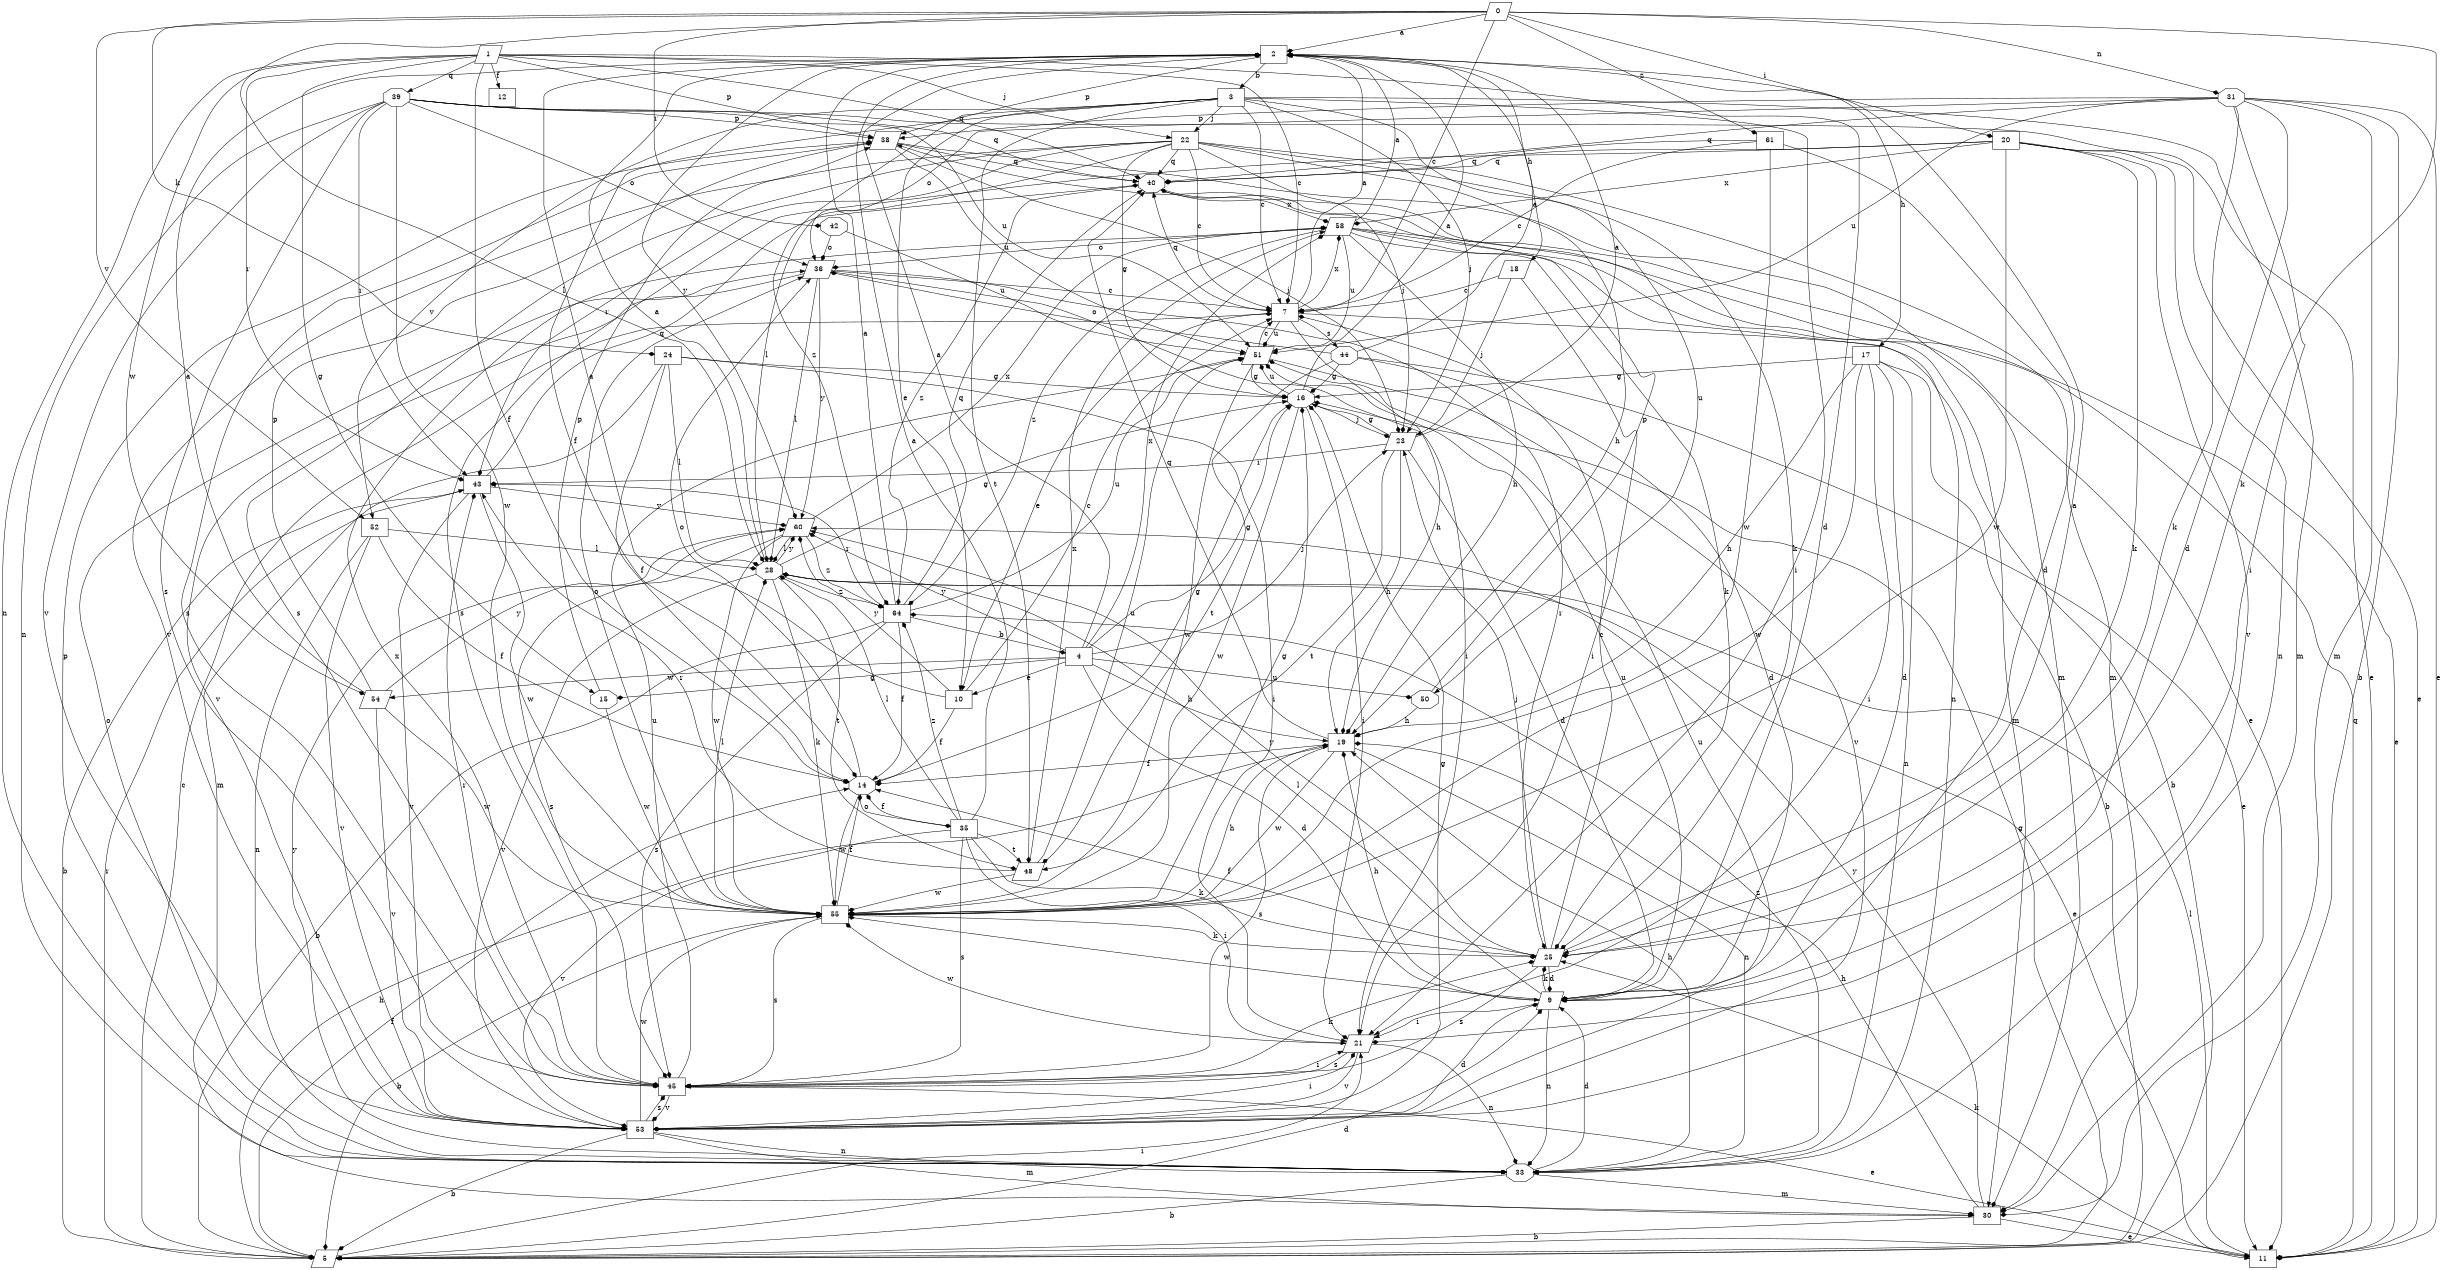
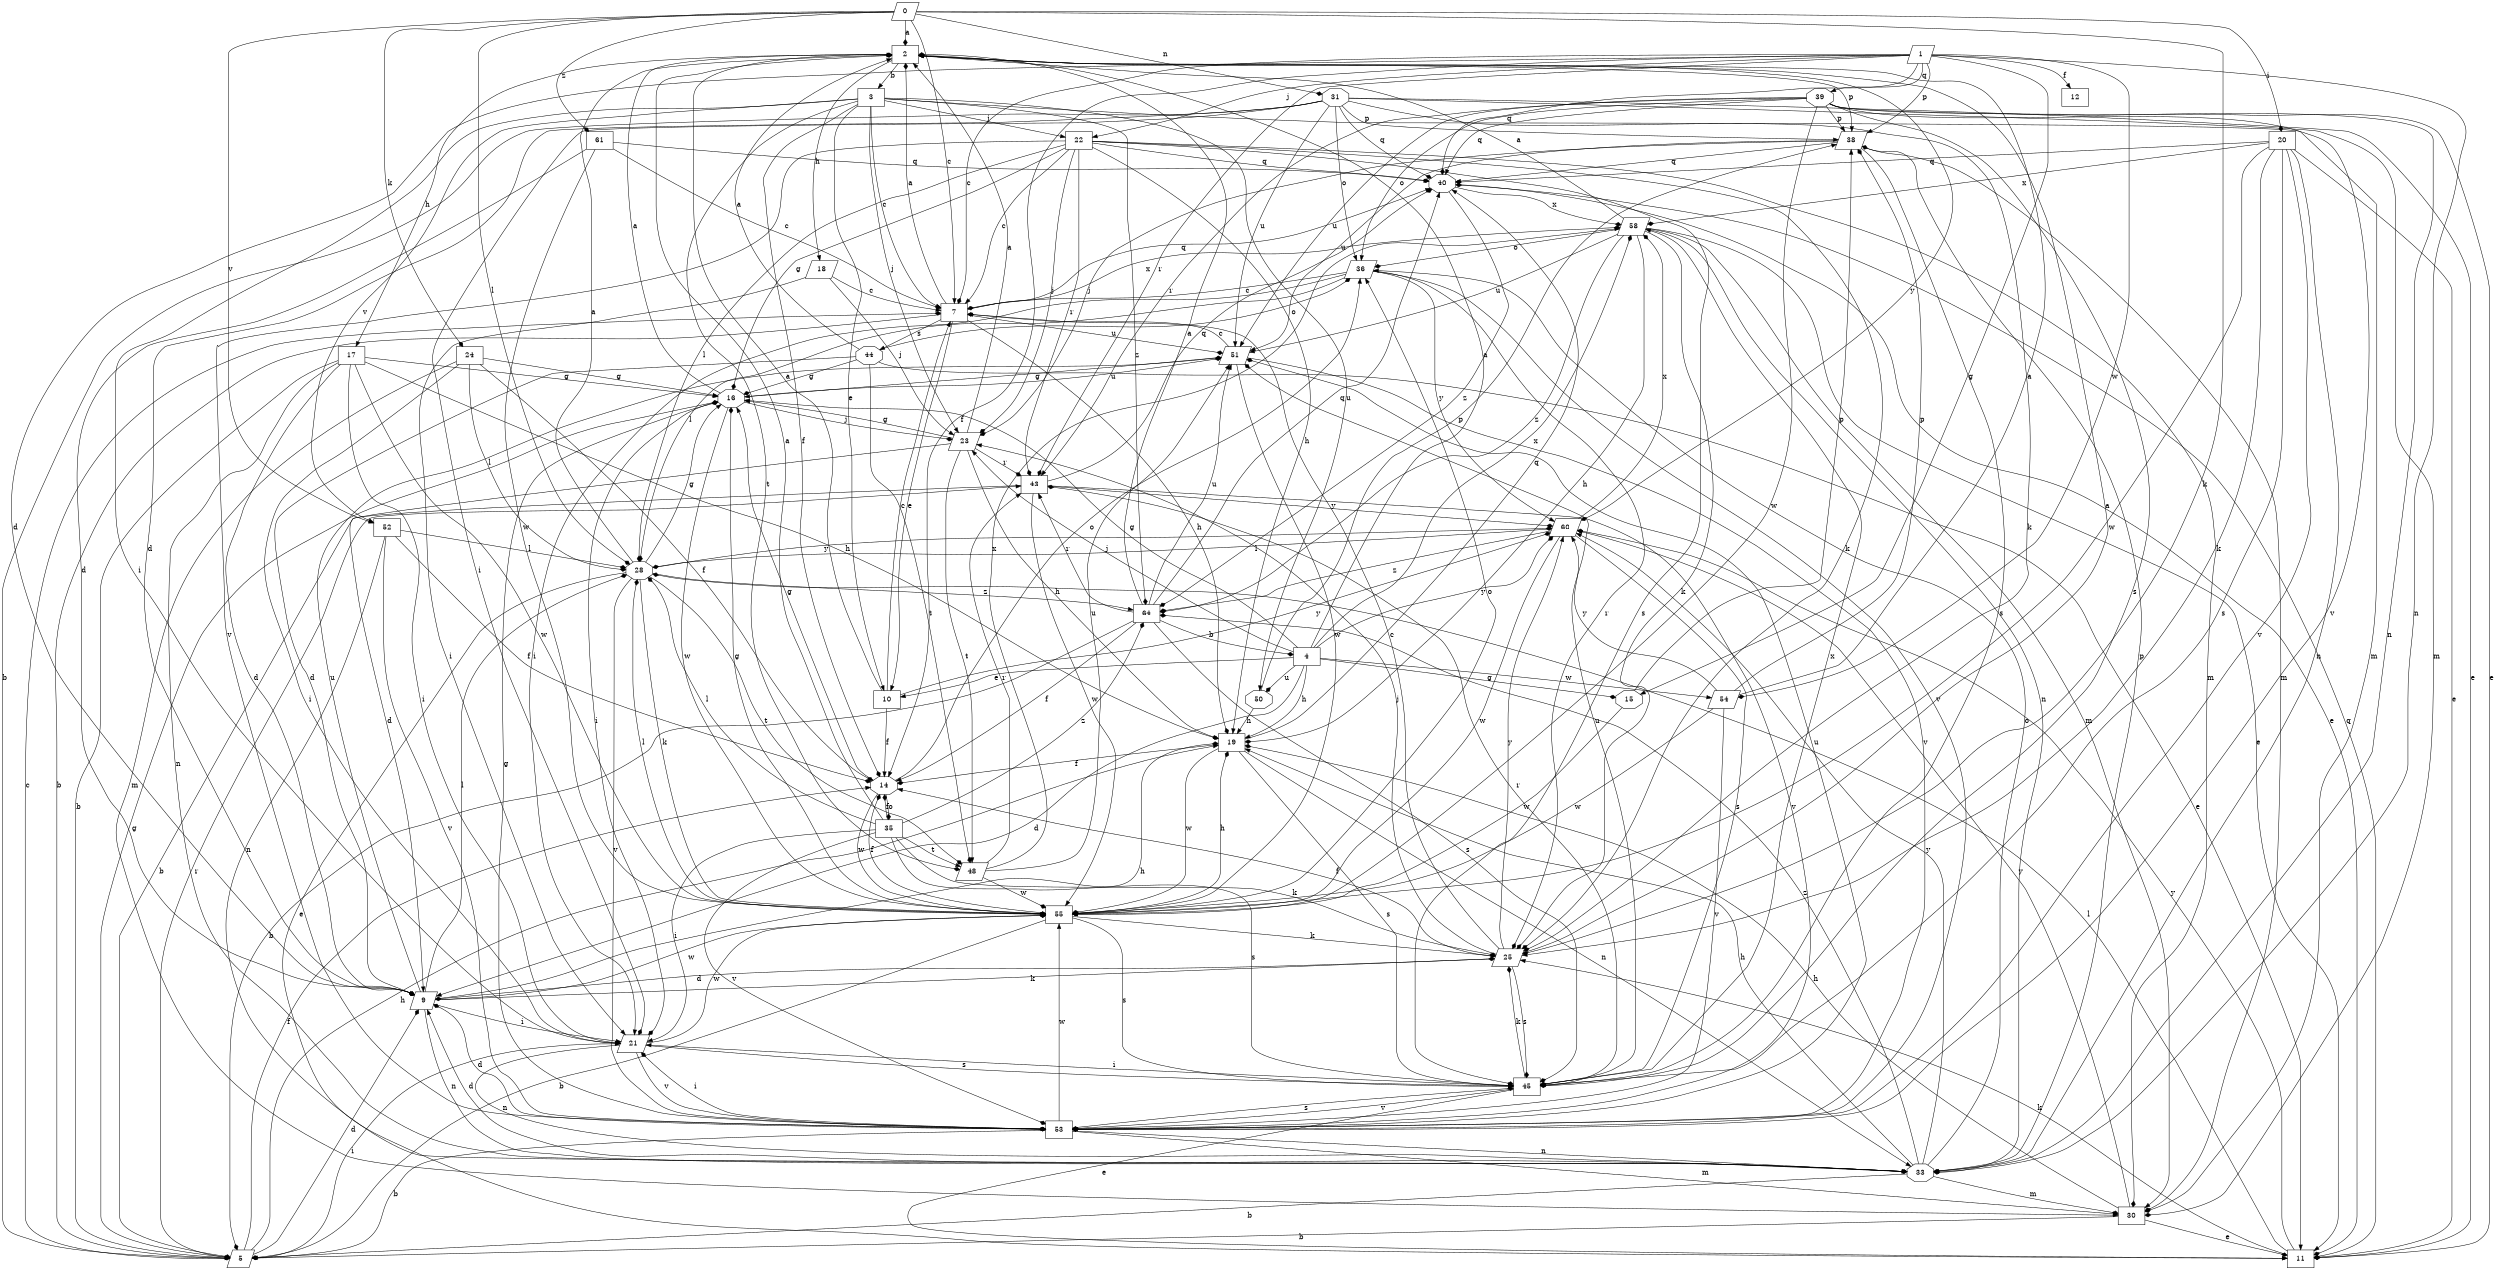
  strict digraph {
    node [shape=box]
    edge [arrowhead=diamond]
    0 [shape=parallelogram]
    2
    7
    20
    24
    25 [shape=parallelogram]
    28 [shape=octagon]
    31 [shape=octagon]
-   42 [shape=octagon]
    52
    61
    38 [shape=parallelogram]
    3
    17
    18 [shape=parallelogram]
    60 [shape=parallelogram]
    40 [shape=octagon]
    10
    19
    58 [shape=parallelogram]
    5 [shape=parallelogram]
    44 [shape=octagon]
    51 [shape=parallelogram]
    33 [shape=octagon]
    55
    11
    45
    53
    14 [shape=octagon]
    21 [shape=parallelogram]
    30
    16 [shape=octagon]
    9 [shape=parallelogram]
    23 [shape=parallelogram]
    48 [shape=parallelogram]
    64
    36 [shape=parallelogram]
    1 [shape=parallelogram]
    12
    15 [shape=octagon]
    22
    39 [shape=octagon]
    43
    54 [shape=parallelogram]
    35
    50 [shape=octagon]
    4
    0 -> 2 [label=a]
    0 -> 7 [arrowhead=normal label=c]
    0 -> 20 [label=i]
    0 -> 24 [label=k]
    0 -> 25 [label=k]
    0 -> 28 [label=l]
    0 -> 31 [label=n]
-   0 -> 42 [label=r]
    0 -> 52 [arrowhead=normal label=v]
    0 -> 61 [label=z]
    2 -> 38 [arrowhead=normal label=p]
    2 -> 3 [arrowhead=normal label=b]
    2 -> 17 [arrowhead=normal label=h]
    2 -> 18 [arrowhead=normal label=h]
    2 -> 60 [label=y]
    7 -> 2 [label=a]
    7 -> 40 [arrowhead=normal label=q]
    7 -> 10 [arrowhead=normal label=e]
    7 -> 19 [label=h]
    7 -> 58 [label=x]
    7 -> 5 [arrowhead=normal label=b]
    7 -> 44 [arrowhead=normal label=s]
    7 -> 51 [label=u]
    20 -> 25 [arrowhead=normal label=k]
    20 -> 40 [label=q]
    20 -> 58 [label=x]
    20 -> 33 [arrowhead=normal label=n]
    20 -> 55 [label=w]
    20 -> 11 [label=e]
    20 -> 45 [label=s]
    20 -> 53 [label=v]
    24 -> 28 [label=l]
    24 -> 14 [label=f]
    24 -> 21 [arrowhead=normal label=i]
    24 -> 30 [arrowhead=normal label=m]
    24 -> 16 [arrowhead=normal label=g]
    25 -> 2 [arrowhead=normal label=a]
    25 -> 7 [label=c]
    25 -> 60 [arrowhead=normal label=y]
    25 -> 45 [label=s]
    25 -> 14 [arrowhead=normal label=f]
    25 -> 9 [label=d]
    25 -> 23 [arrowhead=normal label=j]
    28 -> 2 [arrowhead=normal label=a]
    28 -> 60 [label=y]
    28 -> 55 [label=k]
    28 -> 11 [arrowhead=normal label=e]
    28 -> 53 [label=v]
    28 -> 16 [arrowhead=normal label=g]
    28 -> 48 [label=t]
    28 -> 64 [arrowhead=normal label=z]
    31 -> 25 [label=k]
    31 -> 38 [arrowhead=normal label=p]
    31 -> 40 [label=q]
    31 -> 5 [label=b]
    31 -> 51 [arrowhead=normal label=u]
    31 -> 11 [label=e]
    31 -> 21 [label=i]
    31 -> 30 [label=m]
    31 -> 9 [label=d]
    31 -> 36 [arrowhead=normal label=o]
-   42 -> 51 [arrowhead=normal label=u]
-   42 -> 36 [label=o]
    52 -> 28 [label=l]
    52 -> 33 [arrowhead=normal label=n]
    52 -> 53 [label=v]
    52 -> 14 [label=f]
    61 -> 7 [label=c]
    61 -> 40 [label=q]
    61 -> 55 [label=w]
    61 -> 9 [arrowhead=normal label=d]
    38 -> 40 [arrowhead=normal label=q]
    38 -> 51 [arrowhead=normal label=u]
    38 -> 45 [arrowhead=normal label=s]
    38 -> 30 [label=m]
    38 -> 23 [label=j]
    3 -> 7 [arrowhead=normal label=c]
    3 -> 52 [arrowhead=normal label=v]
    3 -> 10 [arrowhead=normal label=e]
    3 -> 14 [label=f]
    3 -> 21 [arrowhead=normal label=i]
    3 -> 30 [label=m]
    3 -> 23 [arrowhead=normal label=j]
    3 -> 48 [label=t]
    3 -> 64 [label=z]
    3 -> 22 [arrowhead=normal label=j]
    3 -> 50 [arrowhead=normal label=u]
    17 -> 19 [label=h]
    17 -> 5 [arrowhead=normal label=b]
    17 -> 33 [arrowhead=normal label=n]
    17 -> 55 [label=w]
    17 -> 21 [arrowhead=normal label=i]
    17 -> 16 [arrowhead=normal label=g]
    17 -> 9 [label=d]
    18 -> 7 [arrowhead=normal label=c]
    18 -> 21 [arrowhead=normal label=i]
    18 -> 23 [arrowhead=normal label=j]
    60 -> 28 [label=l]
    60 -> 58 [label=x]
    60 -> 55 [label=w]
    60 -> 45 [label=s]
    60 -> 64 [label=z]
    40 -> 58 [label=x]
    40 -> 11 [label=e]
    40 -> 64 [label=z]
    10 -> 2 [arrowhead=normal label=a]
    10 -> 7 [arrowhead=normal label=c]
    10 -> 60 [label=y]
    10 -> 14 [arrowhead=normal label=f]
    19 -> 40 [arrowhead=normal label=q]
    19 -> 33 [arrowhead=normal label=n]
    19 -> 55 [label=w]
    19 -> 45 [arrowhead=normal label=s]
    19 -> 14 [label=f]
    58 -> 2 [arrowhead=normal label=a]
    58 -> 25 [label=k]
    58 -> 19 [label=h]
    58 -> 51 [arrowhead=normal label=u]
    58 -> 33 [label=n]
    58 -> 11 [arrowhead=normal label=e]
    58 -> 30 [arrowhead=normal label=m]
    58 -> 64 [label=z]
    58 -> 36 [label=o]
    5 -> 7 [label=c]
    5 -> 19 [arrowhead=normal label=h]
    5 -> 14 [arrowhead=normal label=f]
    5 -> 21 [arrowhead=normal label=i]
    5 -> 16 [label=g]
    5 -> 9 [label=d]
    5 -> 43 [arrowhead=normal label=r]
    44 -> 2 [arrowhead=normal label=a]
    44 -> 11 [arrowhead=normal label=e]
    44 -> 16 [label=g]
    44 -> 9 [label=d]
    44 -> 48 [label=t]
    44 -> 36 [label=o]
    51 -> 7 [arrowhead=normal label=c]
    51 -> 55 [label=w]
    51 -> 53 [label=v]
    51 -> 16 [arrowhead=normal label=g]
    33 -> 38 [label=p]
    33 -> 60 [arrowhead=normal label=y]
    33 -> 19 [arrowhead=normal label=h]
    33 -> 5 [arrowhead=normal label=b]
    33 -> 30 [label=m]
    33 -> 9 [arrowhead=normal label=d]
    33 -> 64 [label=z]
    33 -> 36 [arrowhead=normal label=o]
    55 -> 25 [label=k]
    55 -> 28 [label=l]
    55 -> 19 [label=h]
    55 -> 5 [label=b]
    55 -> 45 [arrowhead=normal label=s]
    55 -> 14 [label=f]
    55 -> 16 [label=g]
    55 -> 36 [arrowhead=normal label=o]
    11 -> 25 [arrowhead=normal label=k]
    11 -> 28 [label=l]
+   11 -> 60 [label=y]
    11 -> 40 [label=q]
    45 -> 25 [label=k]
    45 -> 58 [arrowhead=normal label=x]
    45 -> 51 [label=u]
    45 -> 11 [arrowhead=normal label=e]
    45 -> 53 [label=v]
    45 -> 21 [arrowhead=normal label=i]
    45 -> 43 [label=r]
    53 -> 5 [label=b]
    53 -> 51 [label=u]
    53 -> 33 [arrowhead=normal label=n]
    53 -> 55 [arrowhead=normal label=w]
    53 -> 45 [label=s]
    53 -> 21 [label=i]
    53 -> 30 [arrowhead=normal label=m]
    53 -> 16 [label=g]
    53 -> 9 [label=d]
    14 -> 55 [arrowhead=normal label=w]
    14 -> 16 [arrowhead=normal label=g]
    14 -> 36 [arrowhead=normal label=o]
    14 -> 35 [label=o]
    21 -> 33 [label=n]
    21 -> 55 [label=w]
    21 -> 45 [arrowhead=normal label=s]
    21 -> 53 [label=v]
    30 -> 60 [arrowhead=normal label=y]
    30 -> 19 [label=h]
    30 -> 5 [arrowhead=normal label=b]
    30 -> 11 [label=e]
    16 -> 2 [label=a]
    16 -> 51 [label=u]
    16 -> 55 [label=w]
    16 -> 21 [label=i]
    16 -> 23 [label=j]
    9 -> 25 [label=k]
    9 -> 28 [label=l]
    9 -> 19 [label=h]
    9 -> 51 [label=u]
    9 -> 33 [label=n]
    9 -> 55 [label=w]
    9 -> 21 [arrowhead=normal label=i]
    23 -> 2 [arrowhead=normal label=a]
    23 -> 19 [arrowhead=normal label=h]
    23 -> 16 [arrowhead=normal label=g]
    23 -> 9 [arrowhead=normal label=d]
    23 -> 48 [arrowhead=normal label=t]
    23 -> 43 [label=r]
    48 -> 58 [arrowhead=normal label=x]
    48 -> 51 [arrowhead=normal label=u]
    48 -> 55 [label=w]
    48 -> 43 [arrowhead=normal label=r]
    64 -> 2 [label=a]
    64 -> 40 [arrowhead=normal label=q]
    64 -> 5 [label=b]
    64 -> 51 [arrowhead=normal label=u]
    64 -> 45 [label=s]
    64 -> 14 [arrowhead=normal label=f]
    64 -> 43 [arrowhead=normal label=r]
    64 -> 4 [label=b]
    36 -> 7 [label=c]
    36 -> 25 [label=r]
    36 -> 28 [label=l]
    36 -> 60 [arrowhead=normal label=y]
    36 -> 53 [arrowhead=normal label=v]
    36 -> 21 [arrowhead=normal label=i]
    1 -> 7 [label=c]
    1 -> 38 [arrowhead=normal label=p]
    1 -> 40 [label=q]
    1 -> 33 [arrowhead=normal label=n]
    1 -> 14 [arrowhead=normal label=f]
    1 -> 9 [label=d]
    1 -> 12 [arrowhead=normal label=f]
    1 -> 15 [arrowhead=normal label=g]
    1 -> 22 [arrowhead=normal label=j]
    1 -> 39 [arrowhead=normal label=q]
    1 -> 43 [label=r]
    1 -> 54 [label=w]
    15 -> 38 [arrowhead=normal label=p]
    15 -> 55 [arrowhead=normal label=w]
    22 -> 7 [arrowhead=normal label=c]
    22 -> 25 [label=k]
    22 -> 28 [label=l]
    22 -> 40 [arrowhead=normal label=q]
    22 -> 19 [arrowhead=normal label=h]
    22 -> 45 [label=s]
    22 -> 53 [arrowhead=normal label=v]
    22 -> 30 [label=m]
    22 -> 16 [label=g]
    22 -> 23 [label=j]
    22 -> 43 [label=r]
    39 -> 38 [arrowhead=normal label=p]
    39 -> 40 [arrowhead=normal label=q]
    39 -> 51 [arrowhead=normal label=u]
    39 -> 33 [label=n]
    39 -> 55 [arrowhead=normal label=w]
    39 -> 11 [label=e]
    39 -> 45 [label=s]
    39 -> 53 [label=v]
    39 -> 36 [arrowhead=normal label=o]
    39 -> 43 [arrowhead=normal label=r]
    43 -> 60 [label=y]
    43 -> 40 [label=q]
    43 -> 5 [label=b]
    43 -> 55 [arrowhead=normal label=w]
    43 -> 53 [label=v]
    54 -> 2 [arrowhead=normal label=a]
    54 -> 38 [label=p]
    54 -> 60 [arrowhead=normal label=y]
    54 -> 55 [label=w]
    54 -> 53 [label=v]
    35 -> 2 [label=a]
    35 -> 25 [label=k]
    35 -> 28 [label=l]
    35 -> 45 [arrowhead=normal label=s]
    35 -> 53 [label=v]
    35 -> 14 [label=f]
    35 -> 21 [arrowhead=normal label=i]
    35 -> 48 [arrowhead=normal label=t]
    35 -> 64 [label=z]
    50 -> 38 [arrowhead=normal label=p]
    50 -> 19 [arrowhead=normal label=h]
    4 -> 2 [label=a]
    4 -> 60 [label=y]
    4 -> 10 [arrowhead=normal label=e]
    4 -> 19 [arrowhead=normal label=h]
    4 -> 58 [label=x]
    4 -> 16 [arrowhead=normal label=g]
    4 -> 9 [arrowhead=normal label=d]
    4 -> 23 [arrowhead=normal label=j]
    4 -> 15 [label=g]
    4 -> 54 [arrowhead=normal label=w]
    4 -> 50 [label=u]
  }
